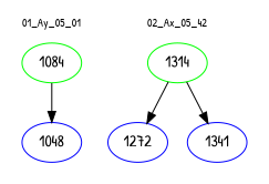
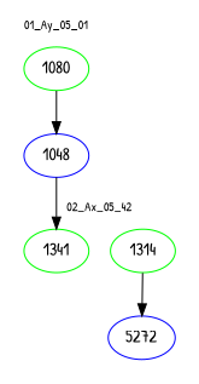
  digraph {
    fontname="Patrick Hand"
    node [color=blue fontname="Patrick Hand"]
    edge [color=black fontname="Patrick Hand"]
-   n1 [color=green label=1084]
+   n1 [color=green label=1080]
    n2 [label=1048]
    n3 [color=green label=1314]
-   n4 [label=1272]
-   n5 [label=1341]
+   n4 [label=5272]
+   n5 [color=green label=1341]
    subgraph cluster_1 {
      color=white
      fontsize=10
      label="01_Ay_05_01"
      n1
      n2
    }
    subgraph cluster_2 {
      color=white
      fontsize=10
      label="02_Ax_05_42"
      n3
      n4
      n5
    }
    n1 -> n2
    n3 -> n4
-   n3 -> n5
+   n2 -> n5
  }
